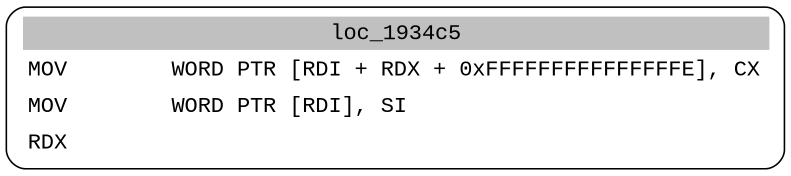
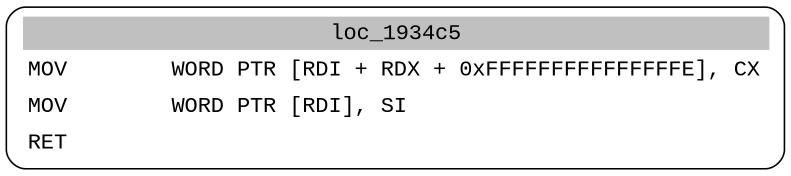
  digraph {
-   n1 [fontname="Courier New" label=<<table border="0" cellborder="0" cellpadding="3"><tr><td align="center" colspan="2" bgcolor="grey">loc_1934c5</td></tr><tr><td align="left">MOV        WORD PTR [RDI + RDX + 0xFFFFFFFFFFFFFFFE], CX</td></tr><tr><td align="left">MOV        WORD PTR [RDI], SI</td></tr><tr><td align="left">RDX        </td></tr></table>> shape=Mrecord]
+   n1 [fontname="Courier New" label=<<table border="0" cellborder="0" cellpadding="3"><tr><td align="center" colspan="2" bgcolor="grey">loc_1934c5</td></tr><tr><td align="left">MOV        WORD PTR [RDI + RDX + 0xFFFFFFFFFFFFFFFE], CX</td></tr><tr><td align="left">MOV        WORD PTR [RDI], SI</td></tr><tr><td align="left">RET        </td></tr></table>> shape=Mrecord]
  }
